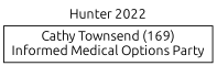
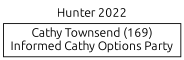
  digraph {
    label="Hunter 2022"
    labelloc=t
    mclimit=10
    fontname=Ubuntu
-   n1 [label="Cathy Townsend (169)\nInformed Medical Options Party" shape=box fontname=Ubuntu]
+   n1 [label="Cathy Townsend (169)\nInformed Cathy Options Party" shape=box fontname=Ubuntu]
  }
